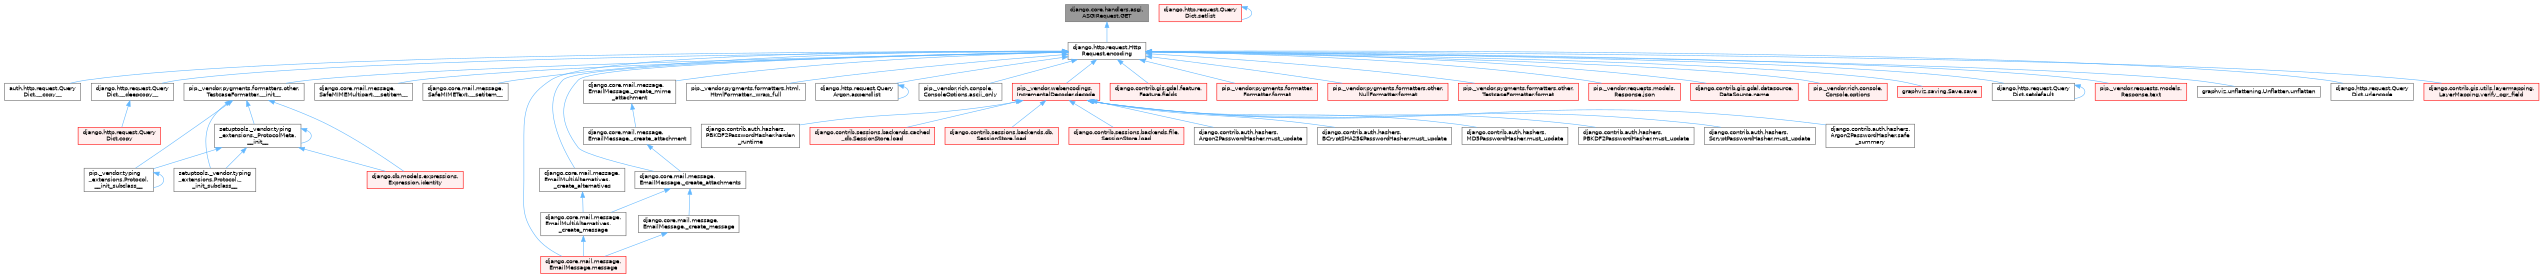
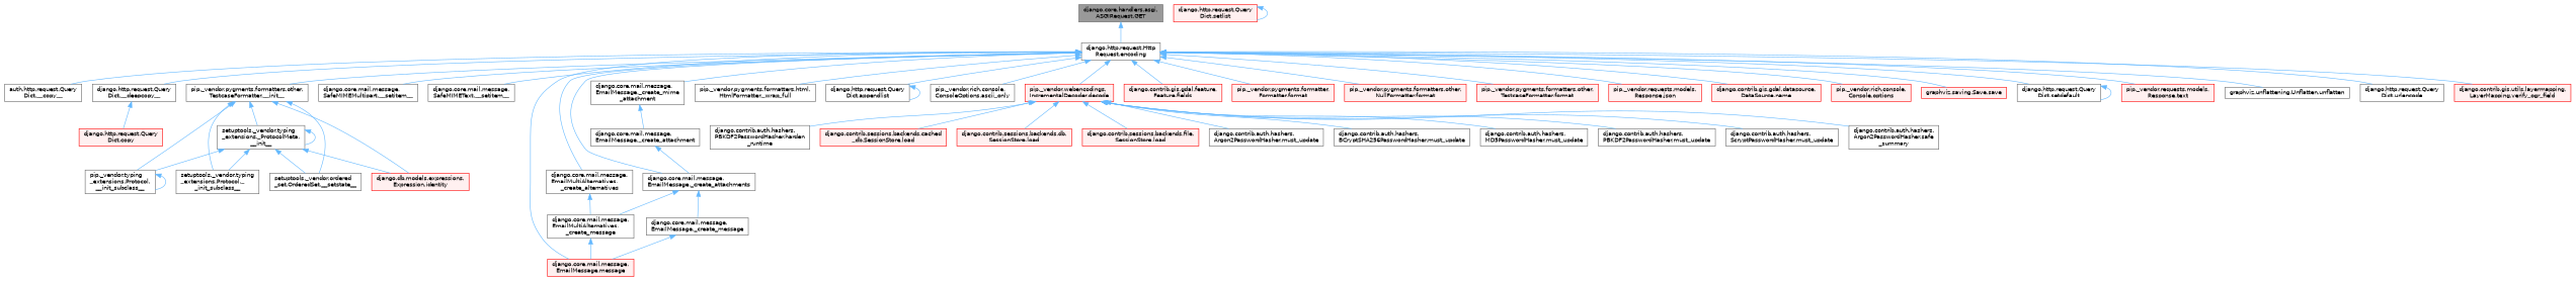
  digraph {
    rankdir=TB
    node [color=grey40 fillcolor=white fontname=Helvetica fontsize=10 shape=box style=filled]
    edge [color=steelblue1 dir=back fontname=Helvetica fontsize=10 labelfontname=Helvetica labelfontsize=10 style=solid]
    n1 [color=gray40 fillcolor=grey60 fontcolor=black height=0.2 label="django.core.handlers.asgi.\lASGIRequest.GET" width=0.4]
    n2 [height=0.2 label="django.http.request.Http\lRequest.encoding" width=0.4]
    n3 [height=0.2 label="auth.http.request.Query\lDict.__copy__" width=0.4]
    n4 [height=0.2 label="django.http.request.Query\lDict.__deepcopy__" width=0.4]
    n5 [height=0.2 label="pip._vendor.pygments.formatters.other.\lTestcaseFormatter.__init__" width=0.4]
    n6 [height=0.2 label="django.core.mail.message.\lSafeMIMEMultipart.__setitem__" width=0.4]
    n7 [height=0.2 label="django.core.mail.message.\lSafeMIMEText.__setitem__" width=0.4]
    n8 [height=0.2 label="django.core.mail.message.\lEmailMultiAlternatives.\l_create_alternatives" width=0.4]
    n9 [color=red fillcolor="#FFF0F0" height=0.2 label="django.core.mail.message.\lEmailMessage.message" width=0.4]
    n10 [height=0.2 label="django.core.mail.message.\lEmailMessage._create_attachments" width=0.4]
    n11 [height=0.2 label="django.core.mail.message.\lEmailMessage._create_mime\l_attachment" width=0.4]
    n12 [height=0.2 label="pip._vendor.pygments.formatters.html.\lHtmlFormatter._wrap_full" width=0.4]
-   n13 [height=0.2 label="django.http.request.Query\lArgon.appendlist" width=0.4]
+   n13 [height=0.2 label="django.http.request.Query\lDict.appendlist" width=0.4]
    n14 [height=0.2 label="pip._vendor.rich.console.\lConsoleOptions.ascii_only" width=0.4]
    n15 [color=red fillcolor="#FFF0F0" height=0.2 label="pip._vendor.webencodings.\lIncrementalDecoder.decode" width=0.4]
    n16 [color=red fillcolor="#FFF0F0" height=0.2 label="django.contrib.gis.gdal.feature.\lFeature.fields" width=0.4]
    n17 [color=red fillcolor="#FFF0F0" height=0.2 label="pip._vendor.pygments.formatter.\lFormatter.format" width=0.4]
    n18 [color=red fillcolor="#FFF0F0" height=0.2 label="pip._vendor.pygments.formatters.other.\lNullFormatter.format" width=0.4]
    n19 [color=red fillcolor="#FFF0F0" height=0.2 label="pip._vendor.pygments.formatters.other.\lTestcaseFormatter.format" width=0.4]
    n20 [color=red fillcolor="#FFF0F0" height=0.2 label="pip._vendor.requests.models.\lResponse.json" width=0.4]
    n21 [color=red fillcolor="#FFF0F0" height=0.2 label="django.contrib.gis.gdal.datasource.\lDataSource.name" width=0.4]
    n22 [color=red fillcolor="#FFF0F0" height=0.2 label="pip._vendor.rich.console.\lConsole.options" width=0.4]
    n23 [color=red fillcolor="#FFF0F0" height=0.2 label="graphviz.saving.Save.save" width=0.4]
    n24 [height=0.2 label="django.http.request.Query\lDict.setdefault" width=0.4]
    n25 [color=red fillcolor="#FFF0F0" height=0.2 label="pip._vendor.requests.models.\lResponse.text" width=0.4]
    n26 [height=0.2 label="graphviz.unflattening.Unflatten.unflatten" width=0.4]
    n27 [height=0.2 label="django.http.request.Query\lDict.urlencode" width=0.4]
    n28 [color=red fillcolor="#FFF0F0" height=0.2 label="django.contrib.gis.utils.layermapping.\lLayerMapping.verify_ogr_field" width=0.4]
    n29 [color=red fillcolor="#FFF0F0" height=0.2 label="django.http.request.Query\lDict.copy" width=0.4]
    n30 [height=0.2 label="setuptools._vendor.typing\l_extensions._ProtocolMeta.\l__init__" width=0.4]
    n31 [height=0.2 label="pip._vendor.typing\l_extensions.Protocol.\l__init_subclass__" width=0.4]
    n32 [height=0.2 label="setuptools._vendor.typing\l_extensions.Protocol._\l_init_subclass__" width=0.4]
+   n33 [height=0.2 label="setuptools._vendor.ordered\l_set.OrderedSet.__setstate__" width=0.4]
    n34 [color=red fillcolor="#FFF0F0" height=0.2 label="django.db.models.expressions.\lExpression.identity" width=0.4]
    n35 [height=0.2 label="django.core.mail.message.\lEmailMultiAlternatives.\l_create_message" width=0.4]
    n36 [height=0.2 label="django.core.mail.message.\lEmailMessage._create_message" width=0.4]
    n37 [height=0.2 label="django.core.mail.message.\lEmailMessage._create_attachment" width=0.4]
    n38 [height=0.2 label="django.contrib.auth.hashers.\lPBKDF2PasswordHasher.harden\l_runtime" width=0.4]
    n39 [color=red fillcolor="#FFF0F0" height=0.2 label="django.contrib.sessions.backends.cached\l_db.SessionStore.load" width=0.4]
    n40 [color=red fillcolor="#FFF0F0" height=0.2 label="django.contrib.sessions.backends.db.\lSessionStore.load" width=0.4]
    n41 [color=red fillcolor="#FFF0F0" height=0.2 label="django.contrib.sessions.backends.file.\lSessionStore.load" width=0.4]
    n42 [height=0.2 label="django.contrib.auth.hashers.\lArgon2PasswordHasher.must_update" width=0.4]
    n43 [height=0.2 label="django.contrib.auth.hashers.\lBCryptSHA256PasswordHasher.must_update" width=0.4]
    n44 [height=0.2 label="django.contrib.auth.hashers.\lMD5PasswordHasher.must_update" width=0.4]
    n45 [height=0.2 label="django.contrib.auth.hashers.\lPBKDF2PasswordHasher.must_update" width=0.4]
    n46 [height=0.2 label="django.contrib.auth.hashers.\lScryptPasswordHasher.must_update" width=0.4]
    n47 [height=0.2 label="django.contrib.auth.hashers.\lArgon2PasswordHasher.safe\l_summary" width=0.4]
    n48 [color=red fillcolor="#FFF0F0" height=0.2 label="django.http.request.Query\lDict.setlist" width=0.4]
    n1 -> n2
    n2 -> n3
    n2 -> n4
    n2 -> n5
    n2 -> n6
    n2 -> n7
    n2 -> n8
    n2 -> n9
    n2 -> n10
    n2 -> n11
    n2 -> n12
    n2 -> n13
    n2 -> n14
    n2 -> n15
    n2 -> n16
    n2 -> n17
    n2 -> n18
    n2 -> n19
    n2 -> n20
    n2 -> n21
    n2 -> n22
    n2 -> n23
    n2 -> n24
    n2 -> n25
    n2 -> n26
    n2 -> n27
    n2 -> n28
    n4 -> n29
    n5 -> n30
    n5 -> n31
    n5 -> n32
+   n5 -> n33
    n5 -> n34
    n8 -> n35
    n10 -> n35
    n10 -> n36
    n11 -> n37
    n13 -> n13
    n15 -> n38
    n15 -> n39
    n15 -> n40
    n15 -> n41
    n15 -> n42
    n15 -> n43
    n15 -> n44
    n15 -> n45
    n15 -> n46
    n15 -> n47
    n24 -> n24
    n30 -> n30
    n30 -> n31
    n30 -> n32
+   n30 -> n33
    n30 -> n34
    n31 -> n31
    n35 -> n9
    n36 -> n9
    n37 -> n10
    n48 -> n48
  }
